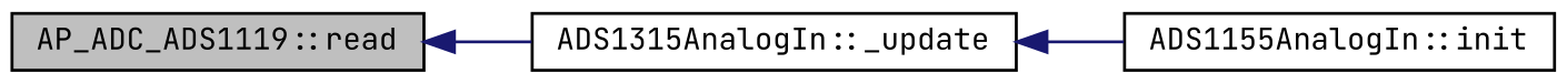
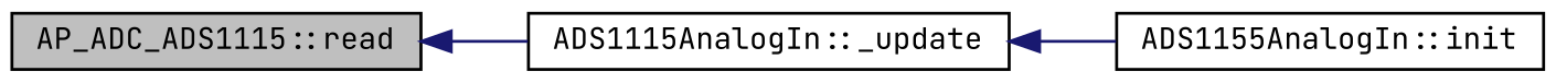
  digraph {
    fontname="JetBrains Mono"
    rankdir=LR
    node [color=black fillcolor=white fontname="JetBrains Mono" fontsize=10 shape=record style=filled]
    edge [color=midnightblue dir=back fontname="JetBrains Mono" fontsize=10 labelfontname=Helvetica labelfontsize=10 style=solid]
-   n1 [fillcolor=grey75 fontcolor=black height=0.2 label="AP_ADC_ADS1119::read" width=0.4]
-   n2 [height=0.2 label="ADS1315AnalogIn::_update" width=0.4]
+   n1 [fillcolor=grey75 fontcolor=black height=0.2 label="AP_ADC_ADS1115::read" width=0.4]
+   n2 [height=0.2 label="ADS1115AnalogIn::_update" width=0.4]
    n3 [height=0.2 label="ADS1155AnalogIn::init" width=0.4]
    n1 -> n2
    n2 -> n3
  }
